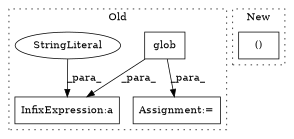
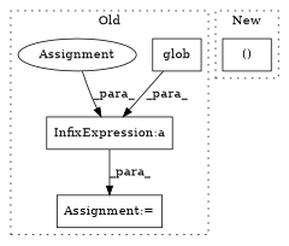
  digraph {
    node [shape=box]
    n1 [a=32 l="5,1" label=glob s="4151,4195"]
    n2 [a=7 l=1 label="Assignment:=" s=4145]
    n3 [a=27 l=3 label="InfixExpression:a" s=4188]
-   n4 [a=45 l=4 label=StringLiteral s=4191 shape=ellipse]
+   n4 [a=45 l=4 label=Assignment s=4191 shape=ellipse]
    n5 [a=106 l=29 label="()" s=6396]
    subgraph cluster_1 {
      label=Old
      style=dotted
      n1
      n2
      n3
      n4
    }
    subgraph cluster_2 {
      label=New
      style=dotted
      n5
    }
-   n1 -> n2 [label=_para_]
+   n3 -> n2 [label=_para_]
    n1 -> n3 [label=_para_]
    n4 -> n3 [label=_para_]
  }
